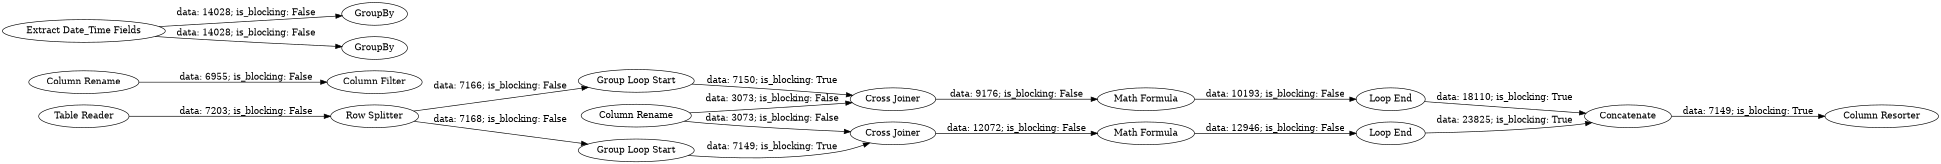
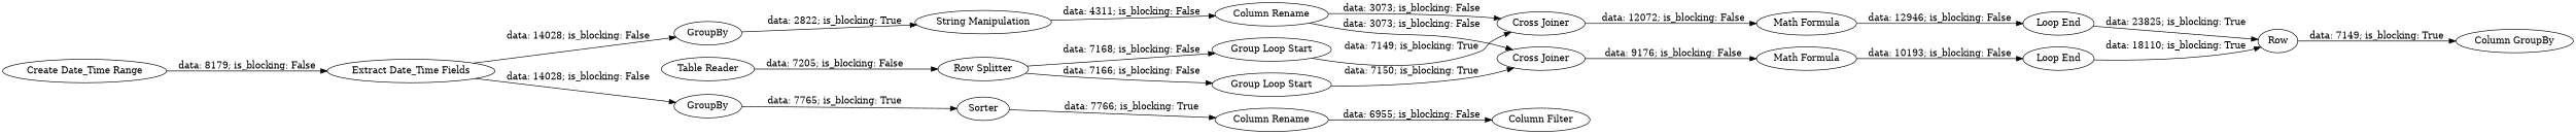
  digraph {
    rankdir=LR
    n1 [label="Group Loop Start"]
    n2 [label="Cross Joiner"]
    n3 [label="Math Formula"]
+   n4 [label=Sorter]
    n5 [label="Column Rename"]
    n6 [label="Column Filter"]
    n7 [label="Table Reader"]
    n8 [label="Row Splitter"]
    n9 [label="Group Loop Start"]
    n10 [label=GroupBy]
    n11 [label="Loop End"]
-   n12 [label=Concatenate]
-   n13 [label="Column Resorter"]
+   n12 [label=Row]
+   n13 [label="Column GroupBy"]
    n14 [label="Loop End"]
    n15 [label=GroupBy]
+   n16 [label="String Manipulation"]
    n17 [label="Column Rename"]
+   n18 [label="Create Date_Time Range"]
    n19 [label="Extract Date_Time Fields"]
    n20 [label="Cross Joiner"]
    n21 [label="Math Formula"]
    n1 -> n2 [label="data: 7150; is_blocking: True"]
    n2 -> n3 [label="data: 9176; is_blocking: False"]
    n3 -> n14 [label="data: 10193; is_blocking: False"]
+   n4 -> n5 [label="data: 7766; is_blocking: True"]
    n5 -> n6 [label="data: 6955; is_blocking: False"]
-   n7 -> n8 [label="data: 7203; is_blocking: False"]
+   n7 -> n8 [label="data: 7205; is_blocking: False"]
    n8 -> n1 [label="data: 7166; is_blocking: False"]
    n8 -> n9 [label="data: 7168; is_blocking: False"]
    n9 -> n20 [label="data: 7149; is_blocking: True"]
+   n10 -> n4 [label="data: 7765; is_blocking: True"]
    n11 -> n12 [label="data: 23825; is_blocking: True"]
    n12 -> n13 [label="data: 7149; is_blocking: True"]
    n14 -> n12 [label="data: 18110; is_blocking: True"]
+   n15 -> n16 [label="data: 2822; is_blocking: True"]
+   n16 -> n17 [label="data: 4311; is_blocking: False"]
    n17 -> n2 [label="data: 3073; is_blocking: False"]
    n17 -> n20 [label="data: 3073; is_blocking: False"]
+   n18 -> n19 [label="data: 8179; is_blocking: False"]
    n19 -> n10 [label="data: 14028; is_blocking: False"]
    n19 -> n15 [label="data: 14028; is_blocking: False"]
    n20 -> n21 [label="data: 12072; is_blocking: False"]
    n21 -> n11 [label="data: 12946; is_blocking: False"]
  }
